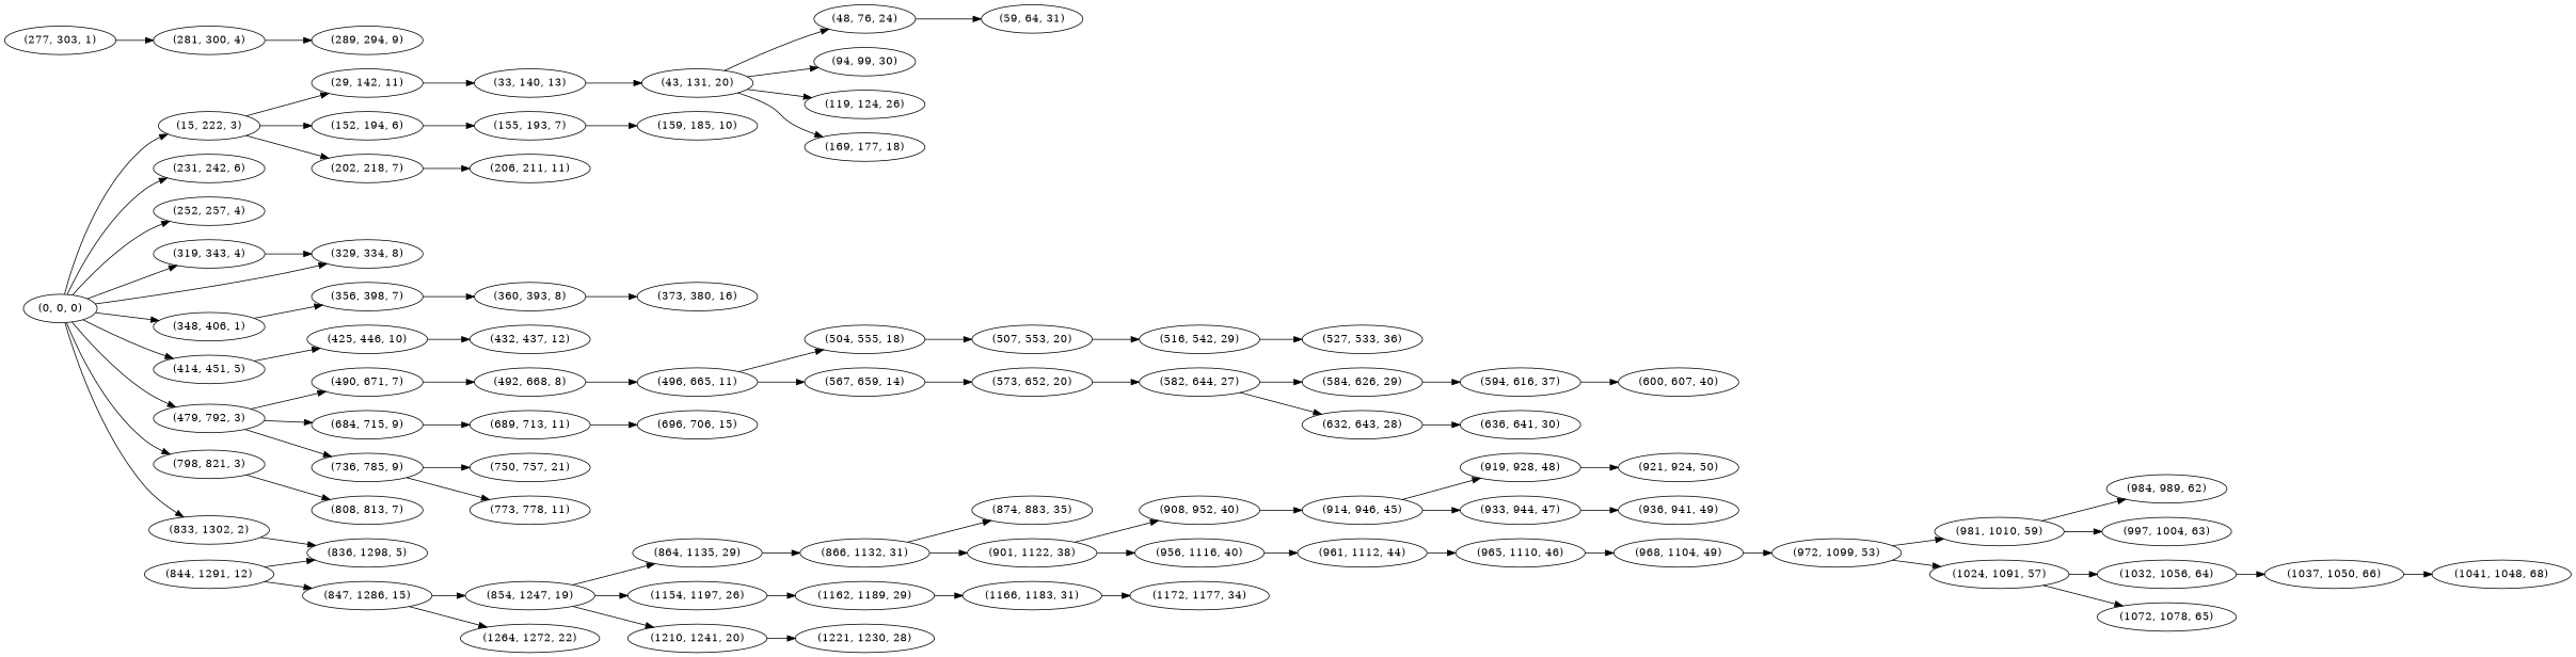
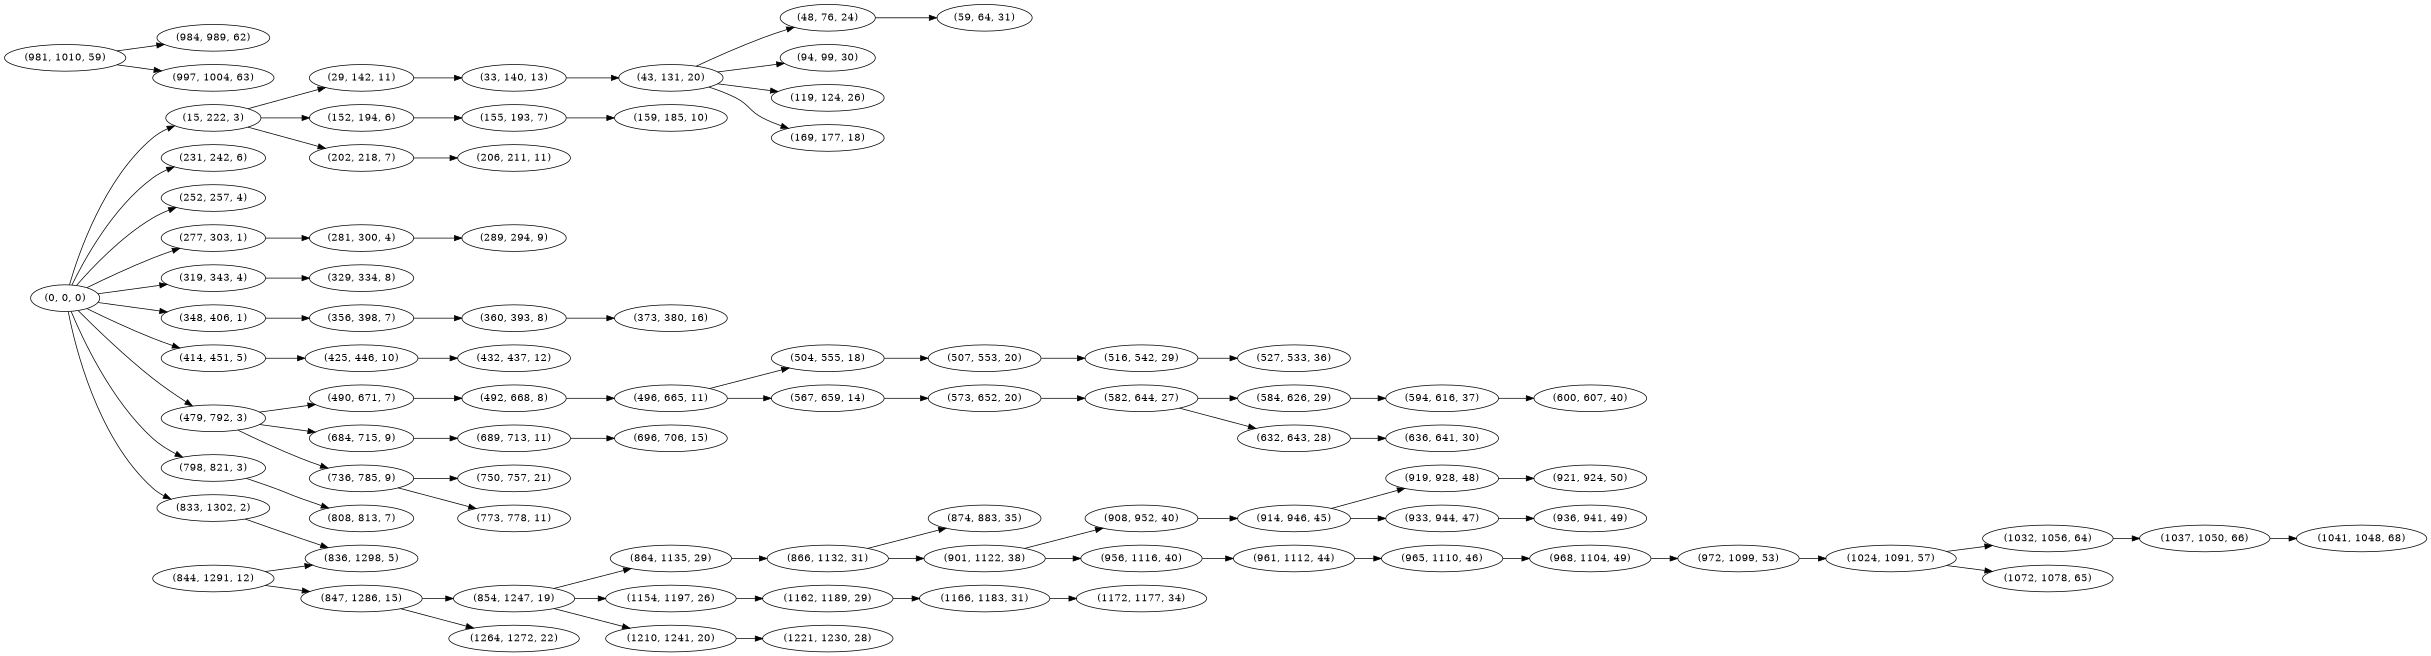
  digraph {
    rankdir=LR
    "(0, 0, 0)"
    "(15, 222, 3)"
    "(231, 242, 6)"
    "(252, 257, 4)"
    "(277, 303, 1)"
    "(319, 343, 4)"
    "(348, 406, 1)"
    "(414, 451, 5)"
    "(479, 792, 3)"
    "(798, 821, 3)"
    "(833, 1302, 2)"
    "(29, 142, 11)"
    "(152, 194, 6)"
    "(202, 218, 7)"
    "(281, 300, 4)"
    "(329, 334, 8)"
    "(356, 398, 7)"
    "(425, 446, 10)"
    "(490, 671, 7)"
    "(684, 715, 9)"
    "(736, 785, 9)"
    "(808, 813, 7)"
    "(836, 1298, 5)"
    "(33, 140, 13)"
    "(155, 193, 7)"
    "(206, 211, 11)"
    "(43, 131, 20)"
    "(48, 76, 24)"
    "(94, 99, 30)"
    "(119, 124, 26)"
    "(169, 177, 18)"
    "(59, 64, 31)"
    "(159, 185, 10)"
    "(289, 294, 9)"
    "(360, 393, 8)"
    "(373, 380, 16)"
    "(432, 437, 12)"
    "(492, 668, 8)"
    "(689, 713, 11)"
    "(750, 757, 21)"
    "(773, 778, 11)"
    "(496, 665, 11)"
    "(504, 555, 18)"
    "(567, 659, 14)"
    "(507, 553, 20)"
    "(573, 652, 20)"
    "(516, 542, 29)"
    "(527, 533, 36)"
    "(582, 644, 27)"
    "(584, 626, 29)"
    "(632, 643, 28)"
    "(594, 616, 37)"
    "(636, 641, 30)"
    "(600, 607, 40)"
    "(696, 706, 15)"
    "(844, 1291, 12)"
    n57 [label="(847, 1286, 15)"]
    "(854, 1247, 19)"
    "(1264, 1272, 22)"
    "(864, 1135, 29)"
    "(1154, 1197, 26)"
    "(1210, 1241, 20)"
    "(866, 1132, 31)"
    "(1162, 1189, 29)"
    "(1221, 1230, 28)"
    "(874, 883, 35)"
    "(901, 1122, 38)"
    "(908, 952, 40)"
    "(956, 1116, 40)"
    "(914, 946, 45)"
    "(961, 1112, 44)"
    "(919, 928, 48)"
    "(933, 944, 47)"
    "(921, 924, 50)"
    "(936, 941, 49)"
    "(965, 1110, 46)"
    "(968, 1104, 49)"
    "(972, 1099, 53)"
    "(981, 1010, 59)"
    "(1024, 1091, 57)"
    "(984, 989, 62)"
    "(997, 1004, 63)"
    "(1032, 1056, 64)"
    "(1072, 1078, 65)"
    "(1037, 1050, 66)"
    "(1041, 1048, 68)"
    "(1166, 1183, 31)"
    "(1172, 1177, 34)"
    "(0, 0, 0)" -> "(15, 222, 3)"
    "(0, 0, 0)" -> "(231, 242, 6)"
    "(0, 0, 0)" -> "(252, 257, 4)"
-   "(0, 0, 0)" -> "(329, 334, 8)"
+   "(0, 0, 0)" -> "(277, 303, 1)"
    "(0, 0, 0)" -> "(319, 343, 4)"
    "(0, 0, 0)" -> "(348, 406, 1)"
    "(0, 0, 0)" -> "(414, 451, 5)"
    "(0, 0, 0)" -> "(479, 792, 3)"
    "(0, 0, 0)" -> "(798, 821, 3)"
    "(0, 0, 0)" -> "(833, 1302, 2)"
    "(15, 222, 3)" -> "(29, 142, 11)"
    "(15, 222, 3)" -> "(152, 194, 6)"
    "(15, 222, 3)" -> "(202, 218, 7)"
    "(277, 303, 1)" -> "(281, 300, 4)"
    "(319, 343, 4)" -> "(329, 334, 8)"
    "(348, 406, 1)" -> "(356, 398, 7)"
    "(414, 451, 5)" -> "(425, 446, 10)"
    "(479, 792, 3)" -> "(490, 671, 7)"
    "(479, 792, 3)" -> "(684, 715, 9)"
    "(479, 792, 3)" -> "(736, 785, 9)"
    "(798, 821, 3)" -> "(808, 813, 7)"
    "(833, 1302, 2)" -> "(836, 1298, 5)"
    "(29, 142, 11)" -> "(33, 140, 13)"
    "(152, 194, 6)" -> "(155, 193, 7)"
    "(202, 218, 7)" -> "(206, 211, 11)"
    "(281, 300, 4)" -> "(289, 294, 9)"
    "(356, 398, 7)" -> "(360, 393, 8)"
    "(425, 446, 10)" -> "(432, 437, 12)"
    "(490, 671, 7)" -> "(492, 668, 8)"
    "(684, 715, 9)" -> "(689, 713, 11)"
    "(736, 785, 9)" -> "(750, 757, 21)"
    "(736, 785, 9)" -> "(773, 778, 11)"
    "(33, 140, 13)" -> "(43, 131, 20)"
    "(155, 193, 7)" -> "(159, 185, 10)"
    "(43, 131, 20)" -> "(48, 76, 24)"
    "(43, 131, 20)" -> "(94, 99, 30)"
    "(43, 131, 20)" -> "(119, 124, 26)"
    "(43, 131, 20)" -> "(169, 177, 18)"
    "(48, 76, 24)" -> "(59, 64, 31)"
    "(360, 393, 8)" -> "(373, 380, 16)"
    "(492, 668, 8)" -> "(496, 665, 11)"
    "(689, 713, 11)" -> "(696, 706, 15)"
    "(496, 665, 11)" -> "(504, 555, 18)"
    "(496, 665, 11)" -> "(567, 659, 14)"
    "(504, 555, 18)" -> "(507, 553, 20)"
    "(567, 659, 14)" -> "(573, 652, 20)"
    "(507, 553, 20)" -> "(516, 542, 29)"
    "(573, 652, 20)" -> "(582, 644, 27)"
    "(516, 542, 29)" -> "(527, 533, 36)"
    "(582, 644, 27)" -> "(584, 626, 29)"
    "(582, 644, 27)" -> "(632, 643, 28)"
    "(584, 626, 29)" -> "(594, 616, 37)"
    "(632, 643, 28)" -> "(636, 641, 30)"
    "(594, 616, 37)" -> "(600, 607, 40)"
    "(844, 1291, 12)" -> "(836, 1298, 5)"
    "(844, 1291, 12)" -> n57
    n57 -> "(854, 1247, 19)"
    n57 -> "(1264, 1272, 22)"
    "(854, 1247, 19)" -> "(864, 1135, 29)"
    "(854, 1247, 19)" -> "(1154, 1197, 26)"
    "(854, 1247, 19)" -> "(1210, 1241, 20)"
    "(864, 1135, 29)" -> "(866, 1132, 31)"
    "(1154, 1197, 26)" -> "(1162, 1189, 29)"
    "(1210, 1241, 20)" -> "(1221, 1230, 28)"
    "(866, 1132, 31)" -> "(874, 883, 35)"
    "(866, 1132, 31)" -> "(901, 1122, 38)"
    "(1162, 1189, 29)" -> "(1166, 1183, 31)"
    "(901, 1122, 38)" -> "(908, 952, 40)"
    "(901, 1122, 38)" -> "(956, 1116, 40)"
    "(908, 952, 40)" -> "(914, 946, 45)"
    "(956, 1116, 40)" -> "(961, 1112, 44)"
    "(914, 946, 45)" -> "(919, 928, 48)"
    "(914, 946, 45)" -> "(933, 944, 47)"
    "(961, 1112, 44)" -> "(965, 1110, 46)"
    "(919, 928, 48)" -> "(921, 924, 50)"
    "(933, 944, 47)" -> "(936, 941, 49)"
    "(965, 1110, 46)" -> "(968, 1104, 49)"
    "(968, 1104, 49)" -> "(972, 1099, 53)"
-   "(972, 1099, 53)" -> "(981, 1010, 59)"
    "(972, 1099, 53)" -> "(1024, 1091, 57)"
    "(981, 1010, 59)" -> "(984, 989, 62)"
    "(981, 1010, 59)" -> "(997, 1004, 63)"
    "(1024, 1091, 57)" -> "(1032, 1056, 64)"
    "(1024, 1091, 57)" -> "(1072, 1078, 65)"
    "(1032, 1056, 64)" -> "(1037, 1050, 66)"
    "(1037, 1050, 66)" -> "(1041, 1048, 68)"
    "(1166, 1183, 31)" -> "(1172, 1177, 34)"
  }
